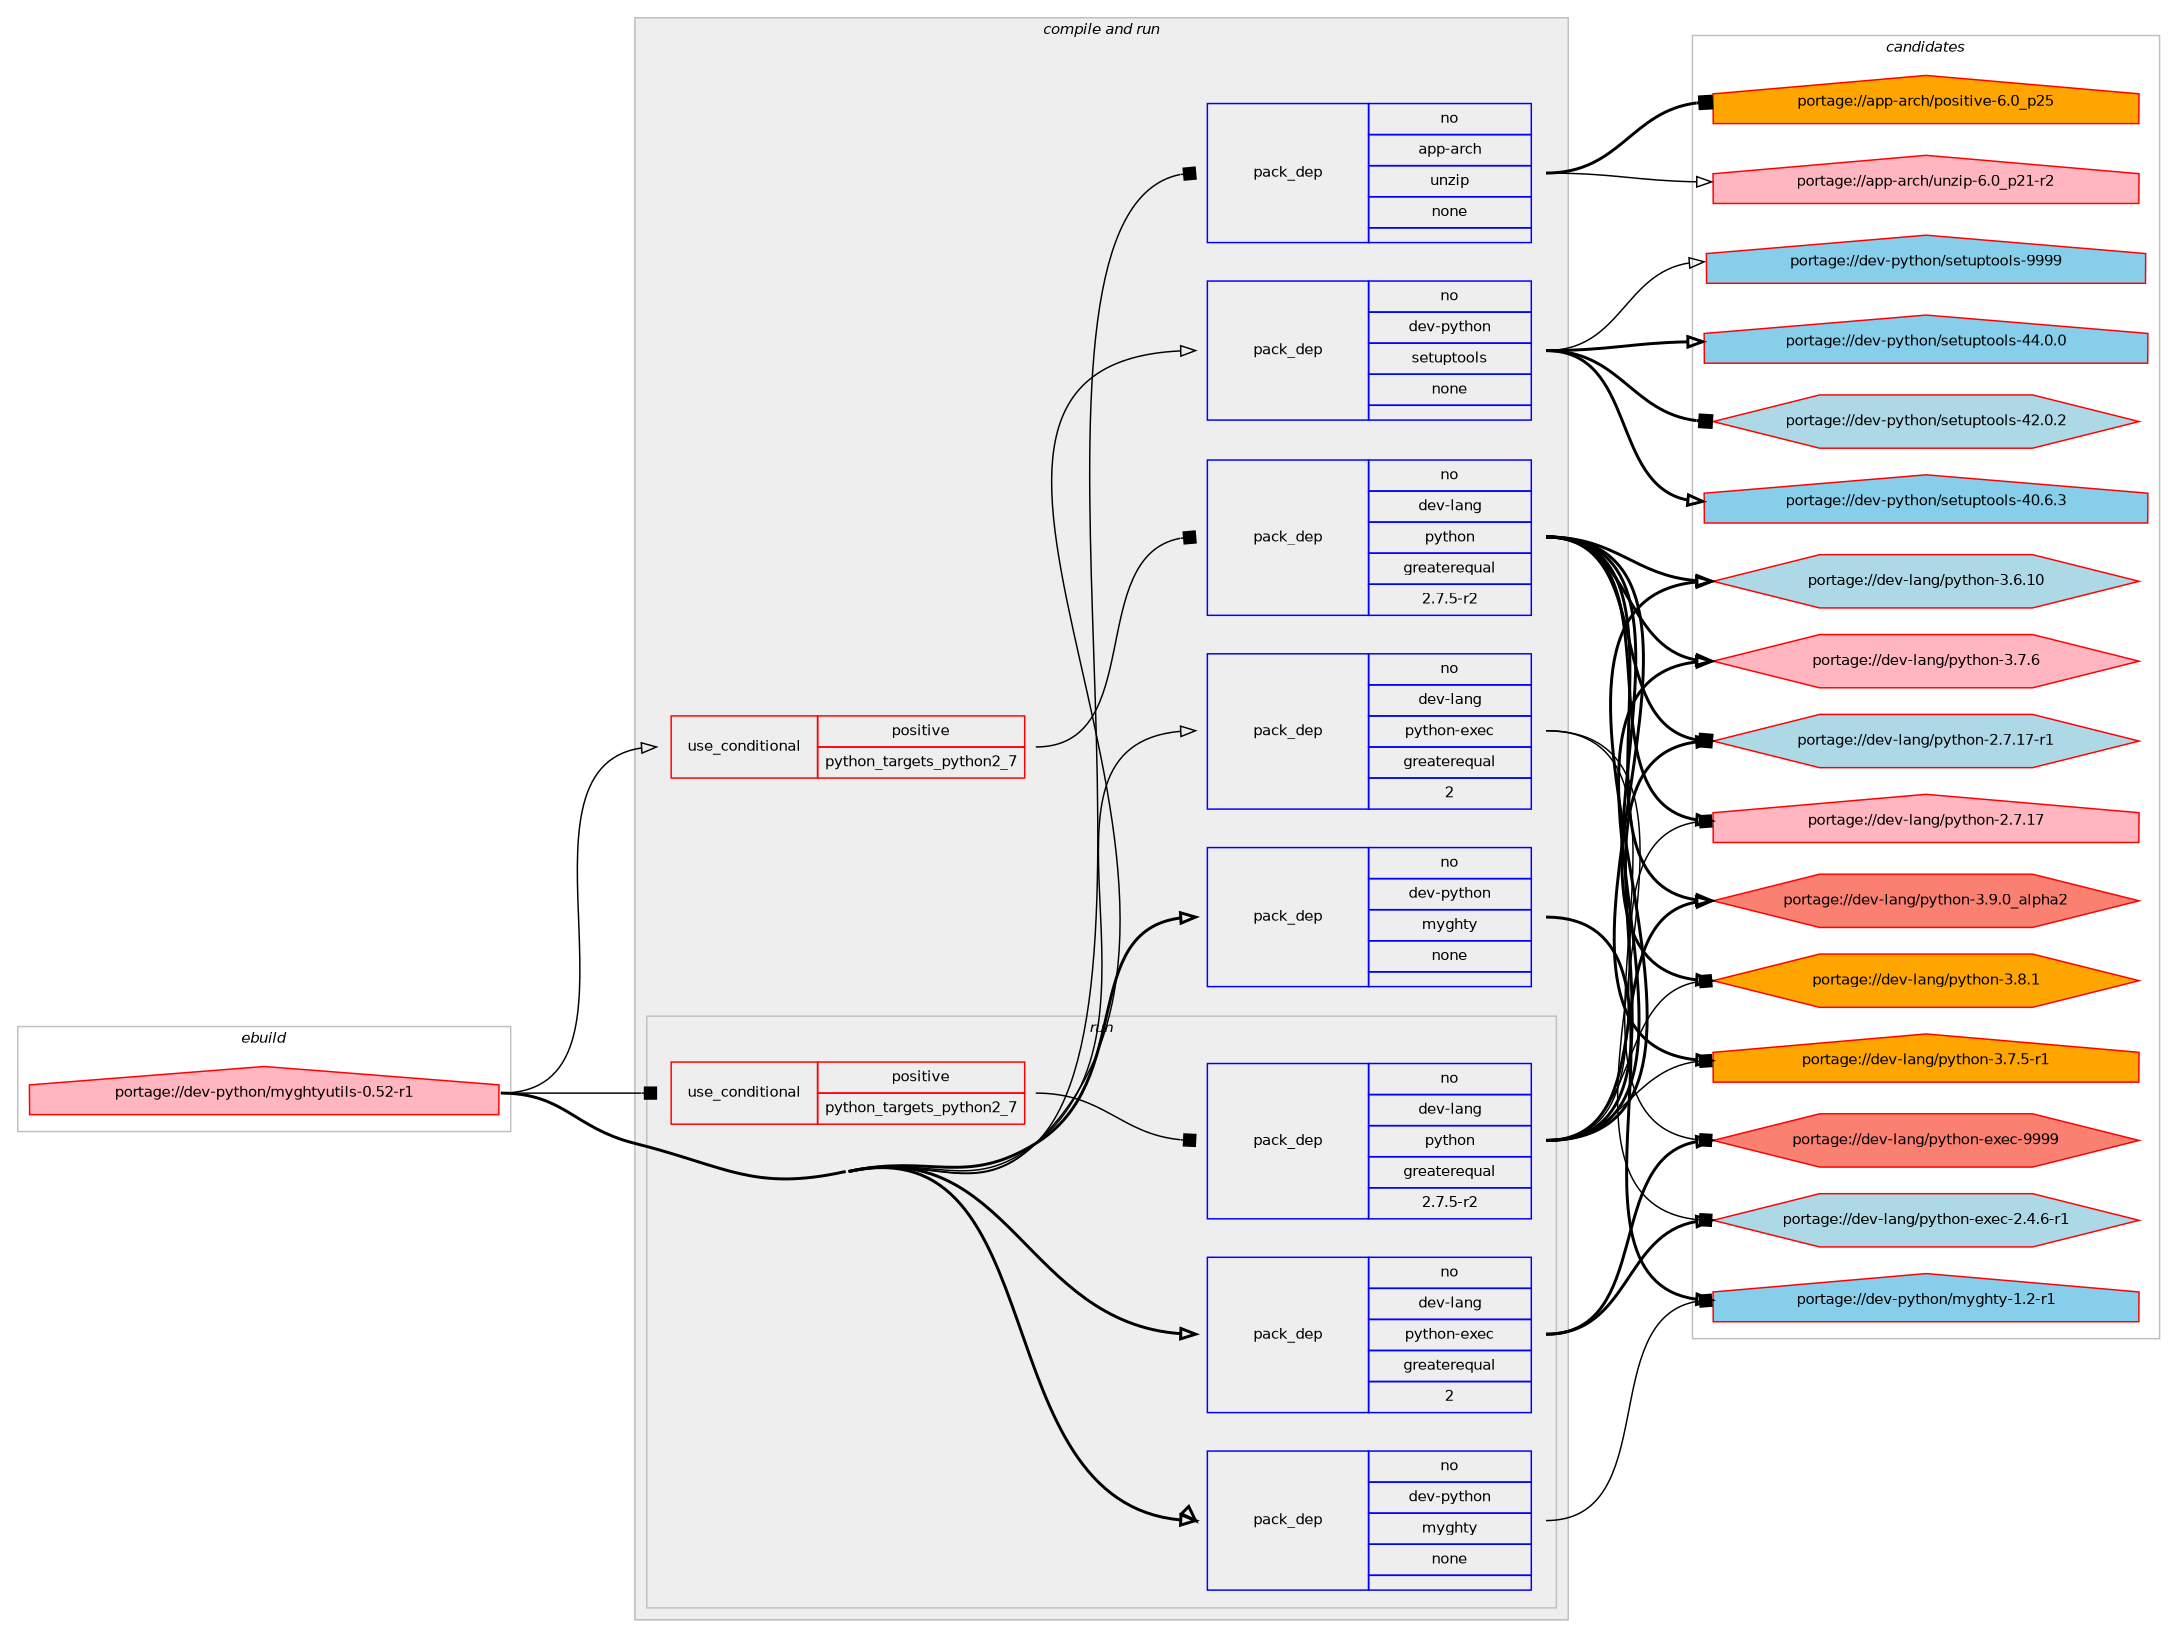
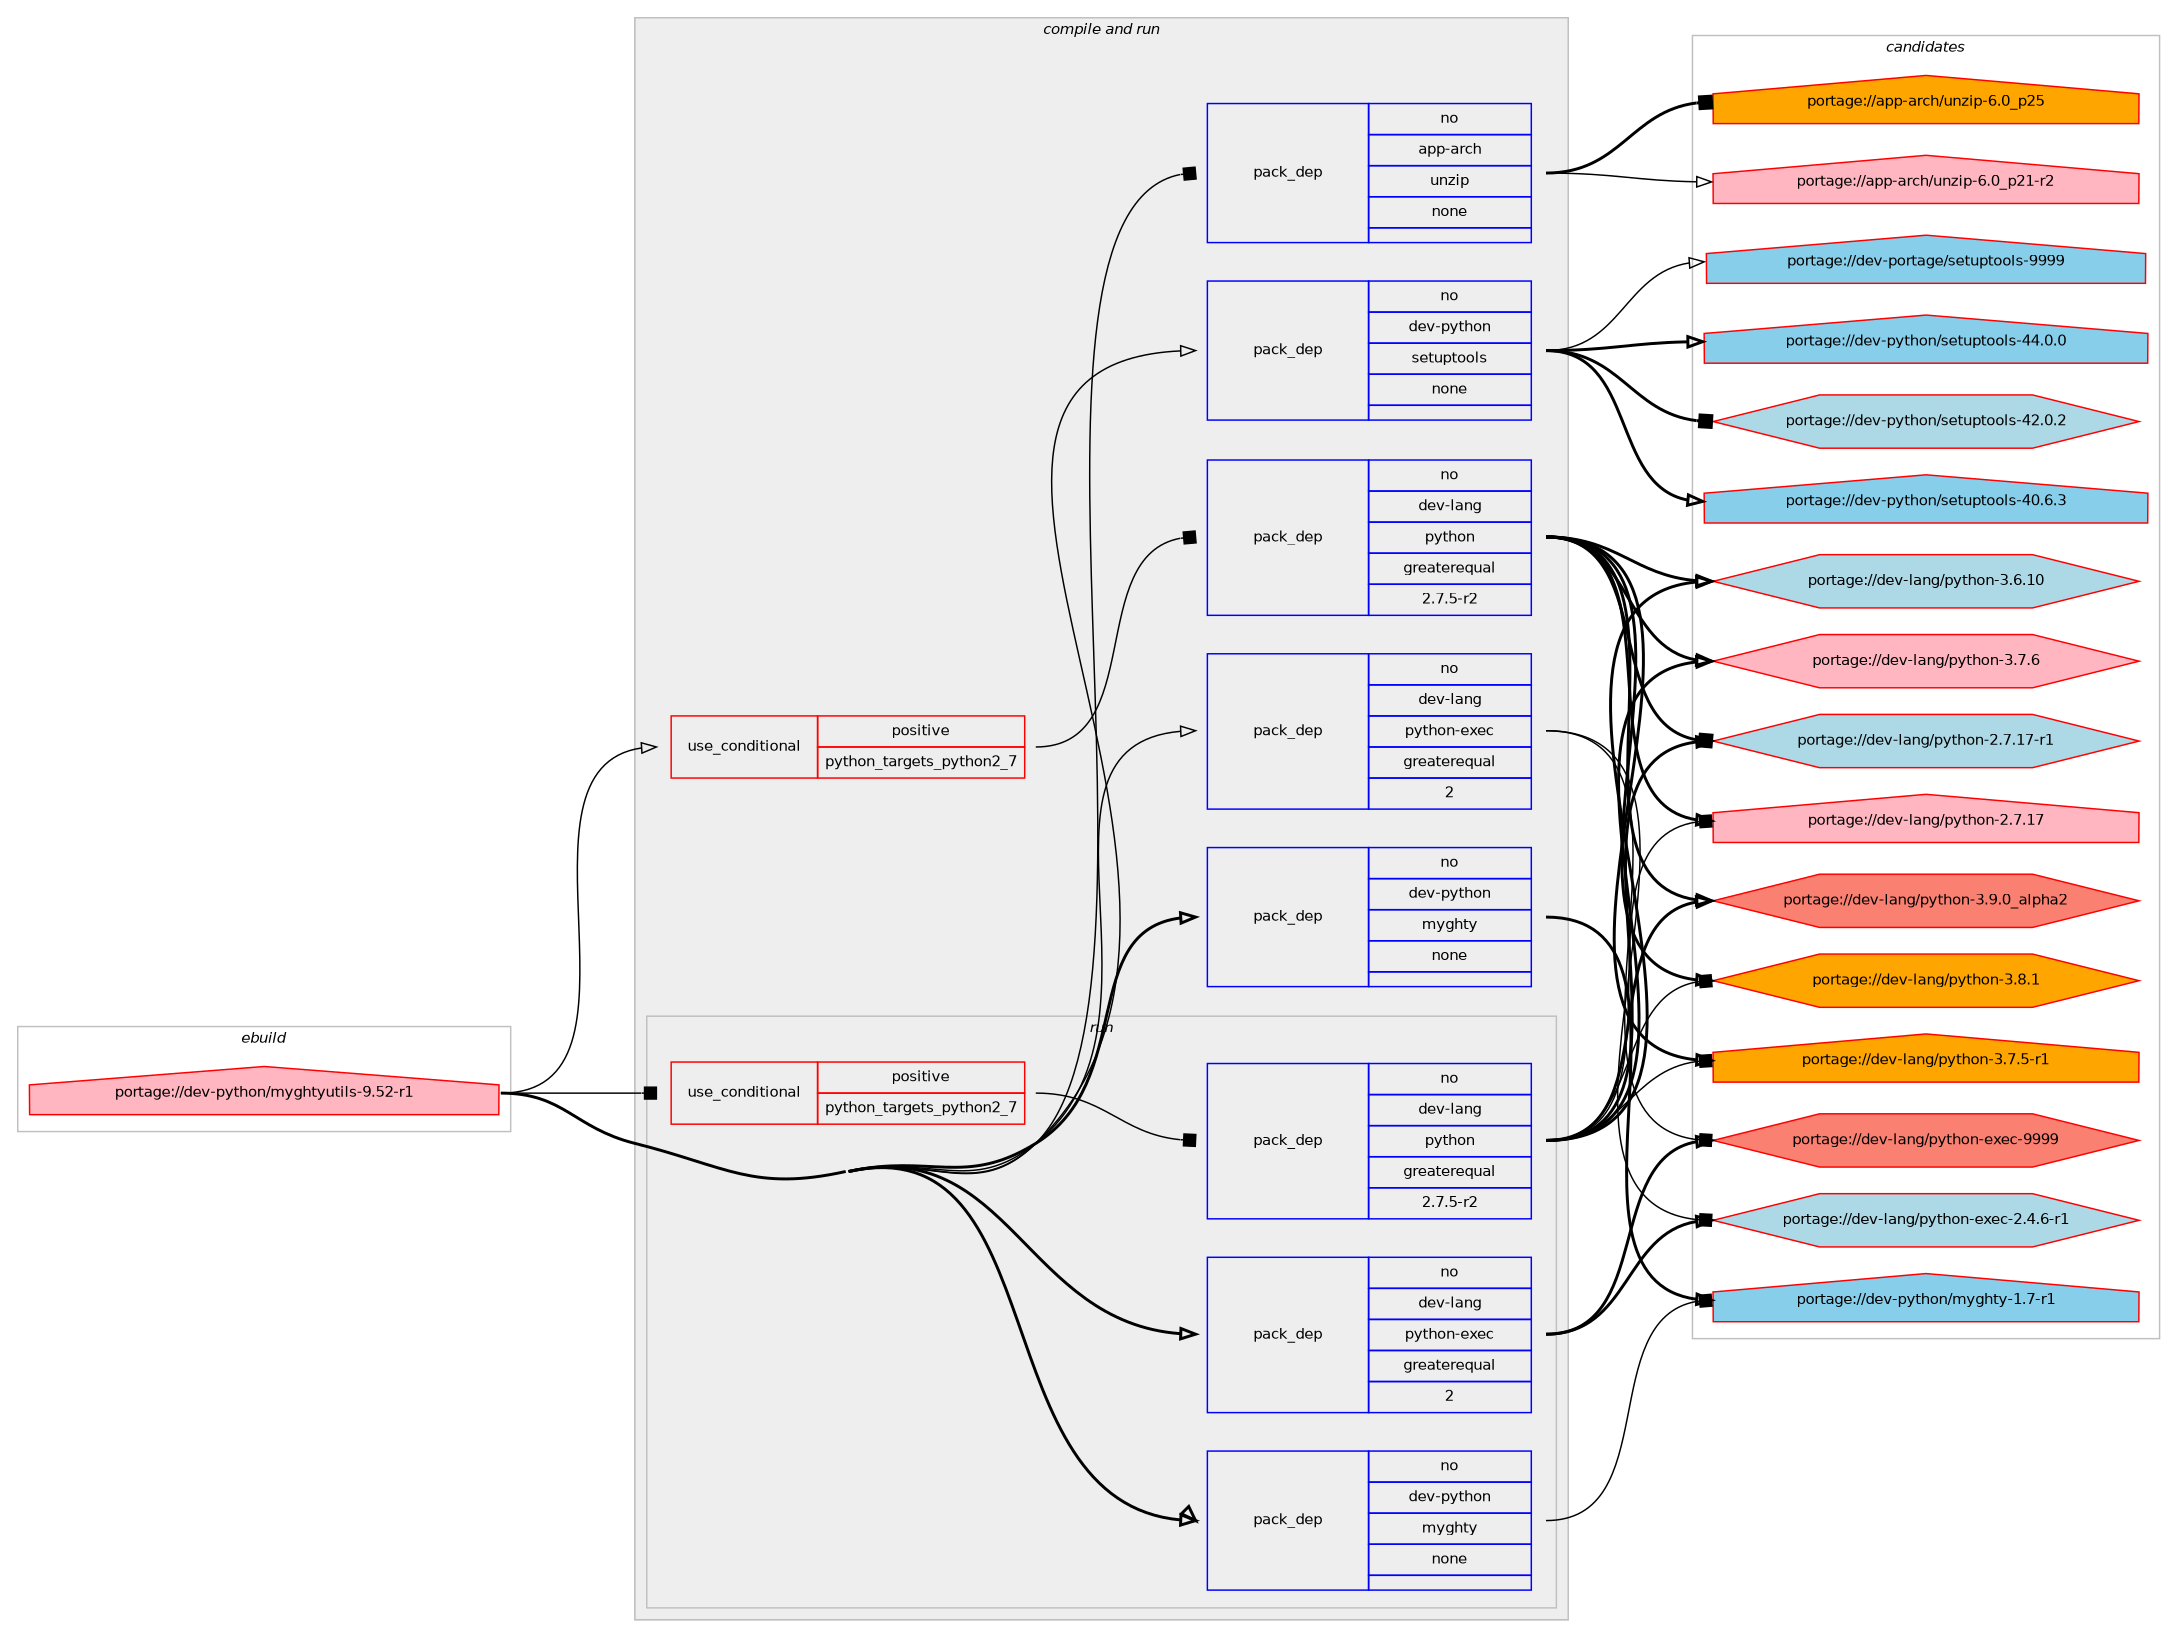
  digraph {
    compound=true
    concentrate=true
    fontname=Helvetica
    fontsize=10
    newrank=true
    rankdir=LR
    ranksep=1.5
    node [color=red fontname=Helvetica fontsize=10 shape=none style=filled]
    edge [arrowhead=onormal headport=w style=bold tailport=e weight=100]
-   n1 [fillcolor=lightpink label="portage://dev-python/myghtyutils-0.52-r1" shape=house width=4]
+   n1 [fillcolor=lightpink label="portage://dev-python/myghtyutils-9.52-r1" shape=house width=4]
    n2 [color=blue label=<<TABLE BORDER="0" CELLBORDER="1" CELLSPACING="0" CELLPADDING="4" WIDTH="220"><TR><TD ROWSPAN="6" CELLPADDING="30">pack_dep</TD></TR><TR><TD WIDTH="110">no</TD></TR><TR><TD>dev-lang</TD></TR><TR><TD>python</TD></TR><TR><TD>greaterequal</TD></TR><TR><TD>2.7.5-r2</TD></TR></TABLE>> style=""]
    n3 [label=<<TABLE BORDER="0" CELLBORDER="1" CELLSPACING="0" CELLPADDING="4"><TR><TD ROWSPAN="3" CELLPADDING="10">use_conditional</TD></TR><TR><TD>positive</TD></TR><TR><TD>python_targets_python2_7</TD></TR></TABLE>> style=""]
    n4 [color=blue label=<<TABLE BORDER="0" CELLBORDER="1" CELLSPACING="0" CELLPADDING="4" WIDTH="220"><TR><TD ROWSPAN="6" CELLPADDING="30">pack_dep</TD></TR><TR><TD WIDTH="110">no</TD></TR><TR><TD>app-arch</TD></TR><TR><TD>unzip</TD></TR><TR><TD>none</TD></TR><TR><TD></TD></TR></TABLE>> style=""]
    n5 [color=blue label=<<TABLE BORDER="0" CELLBORDER="1" CELLSPACING="0" CELLPADDING="4" WIDTH="220"><TR><TD ROWSPAN="6" CELLPADDING="30">pack_dep</TD></TR><TR><TD WIDTH="110">no</TD></TR><TR><TD>dev-lang</TD></TR><TR><TD>python-exec</TD></TR><TR><TD>greaterequal</TD></TR><TR><TD>2</TD></TR></TABLE>> style=""]
    n6 [color=blue label=<<TABLE BORDER="0" CELLBORDER="1" CELLSPACING="0" CELLPADDING="4" WIDTH="220"><TR><TD ROWSPAN="6" CELLPADDING="30">pack_dep</TD></TR><TR><TD WIDTH="110">no</TD></TR><TR><TD>dev-python</TD></TR><TR><TD>myghty</TD></TR><TR><TD>none</TD></TR><TR><TD></TD></TR></TABLE>> style=""]
    n7 [color=blue label=<<TABLE BORDER="0" CELLBORDER="1" CELLSPACING="0" CELLPADDING="4" WIDTH="220"><TR><TD ROWSPAN="6" CELLPADDING="30">pack_dep</TD></TR><TR><TD WIDTH="110">no</TD></TR><TR><TD>dev-python</TD></TR><TR><TD>setuptools</TD></TR><TR><TD>none</TD></TR><TR><TD></TD></TR></TABLE>> style=""]
    n8 [color=blue label=<<TABLE BORDER="0" CELLBORDER="1" CELLSPACING="0" CELLPADDING="4" WIDTH="220"><TR><TD ROWSPAN="6" CELLPADDING="30">pack_dep</TD></TR><TR><TD WIDTH="110">no</TD></TR><TR><TD>dev-lang</TD></TR><TR><TD>python</TD></TR><TR><TD>greaterequal</TD></TR><TR><TD>2.7.5-r2</TD></TR></TABLE>> style=""]
    n9 [label=<<TABLE BORDER="0" CELLBORDER="1" CELLSPACING="0" CELLPADDING="4"><TR><TD ROWSPAN="3" CELLPADDING="10">use_conditional</TD></TR><TR><TD>positive</TD></TR><TR><TD>python_targets_python2_7</TD></TR></TABLE>> style=""]
    n10 [color=blue label=<<TABLE BORDER="0" CELLBORDER="1" CELLSPACING="0" CELLPADDING="4" WIDTH="220"><TR><TD ROWSPAN="6" CELLPADDING="30">pack_dep</TD></TR><TR><TD WIDTH="110">no</TD></TR><TR><TD>dev-lang</TD></TR><TR><TD>python-exec</TD></TR><TR><TD>greaterequal</TD></TR><TR><TD>2</TD></TR></TABLE>> style=""]
    n11 [color=blue label=<<TABLE BORDER="0" CELLBORDER="1" CELLSPACING="0" CELLPADDING="4" WIDTH="220"><TR><TD ROWSPAN="6" CELLPADDING="30">pack_dep</TD></TR><TR><TD WIDTH="110">no</TD></TR><TR><TD>dev-python</TD></TR><TR><TD>myghty</TD></TR><TR><TD>none</TD></TR><TR><TD></TD></TR></TABLE>> style=""]
    n12 [fillcolor=salmon label="portage://dev-lang/python-3.9.0_alpha2" shape=hexagon width=4]
    n13 [fillcolor=orange label="portage://dev-lang/python-3.8.1" shape=hexagon width=4]
    n14 [fillcolor=lightpink label="portage://dev-lang/python-3.7.6" shape=hexagon width=4]
    n15 [fillcolor=orange label="portage://dev-lang/python-3.7.5-r1" shape=house width=4]
    n16 [fillcolor=lightblue label="portage://dev-lang/python-3.6.10" shape=hexagon width=4]
    n17 [fillcolor=lightblue label="portage://dev-lang/python-2.7.17-r1" shape=hexagon width=4]
    n18 [fillcolor=lightpink label="portage://dev-lang/python-2.7.17" shape=house width=4]
-   n19 [fillcolor=orange label="portage://app-arch/positive-6.0_p25" shape=house width=4]
+   n19 [fillcolor=orange label="portage://app-arch/unzip-6.0_p25" shape=house width=4]
    n20 [fillcolor=lightpink label="portage://app-arch/unzip-6.0_p21-r2" shape=house width=4]
    n21 [fillcolor=salmon label="portage://dev-lang/python-exec-9999" shape=hexagon width=4]
    n22 [fillcolor=lightblue label="portage://dev-lang/python-exec-2.4.6-r1" shape=hexagon width=4]
-   n23 [fillcolor=skyblue label="portage://dev-python/myghty-1.2-r1" shape=house width=4]
-   n24 [fillcolor=skyblue label="portage://dev-python/setuptools-9999" shape=house width=4]
+   n23 [fillcolor=skyblue label="portage://dev-python/myghty-1.7-r1" shape=house width=4]
+   n24 [fillcolor=skyblue label="portage://dev-portage/setuptools-9999" shape=house width=4]
    n25 [fillcolor=skyblue label="portage://dev-python/setuptools-44.0.0" shape=house width=4]
    n26 [fillcolor=lightblue label="portage://dev-python/setuptools-42.0.2" shape=hexagon width=4]
    n27 [fillcolor=skyblue label="portage://dev-python/setuptools-40.6.3" shape=house width=4]
    subgraph cluster_1 {
      color=gray
      label=<<i>dependencies</i>>
      subgraph cluster_2 {
        color=gray
        fillcolor="#eeeeee"
        label=<<i>compile</i>>
        style=filled
        subgraph sub_3 {
          color=gray
          fillcolor="#eeeeee"
          label=<<i>compile</i>>
          style=filled
          n3
          subgraph sub_4 {
            color=gray
            fillcolor="#eeeeee"
            label=<<i>compile</i>>
            style=filled
            n2
          }
        }
        subgraph sub_5 {
          color=gray
          fillcolor="#eeeeee"
          label=<<i>compile</i>>
          style=filled
          n4
        }
        subgraph sub_6 {
          color=gray
          fillcolor="#eeeeee"
          label=<<i>compile</i>>
          style=filled
          n5
        }
        subgraph sub_7 {
          color=gray
          fillcolor="#eeeeee"
          label=<<i>compile</i>>
          style=filled
          n6
        }
        subgraph sub_8 {
          color=gray
          fillcolor="#eeeeee"
          label=<<i>compile</i>>
          style=filled
          n7
        }
      }
      subgraph cluster_9 {
        color=gray
        fillcolor="#eeeeee"
        label=<<i>compile and run</i>>
        style=filled
      }
      subgraph cluster_10 {
        color=gray
        fillcolor="#eeeeee"
        label=<<i>run</i>>
        style=filled
        subgraph sub_11 {
          color=gray
          fillcolor="#eeeeee"
          label=<<i>run</i>>
          style=filled
          n9
          subgraph sub_12 {
            color=gray
            fillcolor="#eeeeee"
            label=<<i>run</i>>
            style=filled
            n8
          }
        }
        subgraph sub_13 {
          color=gray
          fillcolor="#eeeeee"
          label=<<i>run</i>>
          style=filled
          n10
        }
        subgraph sub_14 {
          color=gray
          fillcolor="#eeeeee"
          label=<<i>run</i>>
          style=filled
          n11
        }
      }
    }
    subgraph cluster_15 {
      color=gray
      label=<<i>ebuild</i>>
      n1
    }
    subgraph cluster_16 {
      color=gray
      label=<<i>candidates</i>>
      rank=same
      subgraph sub_17 {
        color=black
        label=<<i>candidates</i>>
        nodesep=1
        rank=same
        n12
        n13
        n14
        n15
        n16
        n17
        n18
      }
      subgraph sub_18 {
        color=black
        label=<<i>candidates</i>>
        nodesep=1
        rank=same
        n19
        n20
      }
      subgraph sub_19 {
        color=black
        label=<<i>candidates</i>>
        nodesep=1
        rank=same
        n21
        n22
      }
      subgraph sub_20 {
        color=black
        label=<<i>candidates</i>>
        nodesep=1
        rank=same
        n23
      }
      subgraph sub_21 {
        color=black
        label=<<i>candidates</i>>
        nodesep=1
        rank=same
        n24
        n25
        n26
        n27
      }
      subgraph sub_22 {
        color=black
        label=<<i>candidates</i>>
        nodesep=1
        rank=same
        n12
        n13
        n14
        n15
        n16
        n17
        n18
      }
      subgraph sub_23 {
        color=black
        label=<<i>candidates</i>>
        nodesep=1
        rank=same
        n21
        n22
      }
      subgraph sub_24 {
        color=black
        label=<<i>candidates</i>>
        nodesep=1
        rank=same
        n23
      }
    }
    n1 -> n3 [style=solid weight=20]
    n1 -> n4 [arrowhead=box style=solid weight=20]
    n1 -> n5 [style=solid weight=20]
    n1 -> n6 [weight=20]
    n1 -> n7 [style=solid weight=20]
    n1 -> n9 [arrowhead=box style=solid weight=20]
    n1 -> n10 [weight=20]
    n1 -> n11 [weight=20]
    n2 -> n12
    n2 -> n13
    n2 -> n14
    n2 -> n15
    n2 -> n16
    n2 -> n17 [arrowhead=box]
    n2 -> n18
    n3 -> n2 [arrowhead=box style=solid weight=20]
    n4 -> n19 [arrowhead=box]
    n4 -> n20 [style=solid]
    n5 -> n21 [arrowhead=box style=solid]
    n5 -> n22 [arrowhead=box style=solid]
    n6 -> n23
    n7 -> n24 [style=solid]
    n7 -> n25
    n7 -> n26 [arrowhead=box]
    n7 -> n27
    n8 -> n12
    n8 -> n13 [arrowhead=box style=solid]
    n8 -> n14
    n8 -> n15 [arrowhead=box style=solid]
    n8 -> n16
    n8 -> n17
    n8 -> n18 [arrowhead=box style=solid]
    n9 -> n8 [arrowhead=box style=solid weight=20]
    n10 -> n21
    n10 -> n22
    n11 -> n23 [arrowhead=box style=solid]
  }
